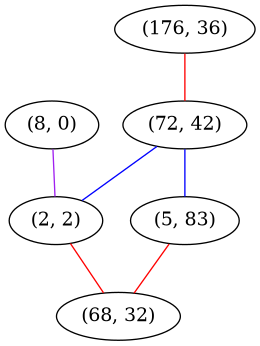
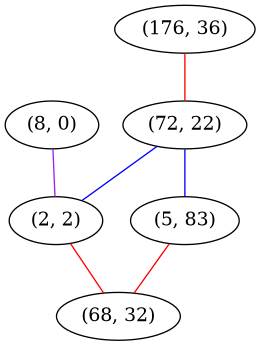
  graph {
    edge [color=red weight=1]
    n1 [label="(8, 0)"]
    "(2, 2)"
    "(68, 32)"
    "(176, 36)"
-   "(72, 42)"
+   "(72, 42)" [label="(72, 22)"]
    "(5, 83)"
    n1 -- "(2, 2)" [color=purple weight=4]
    "(2, 2)" -- "(68, 32)"
    "(176, 36)" -- "(72, 42)"
    "(72, 42)" -- "(2, 2)" [color=blue weight=3]
    "(72, 42)" -- "(5, 83)" [color=blue weight=3]
    "(5, 83)" -- "(68, 32)"
  }
